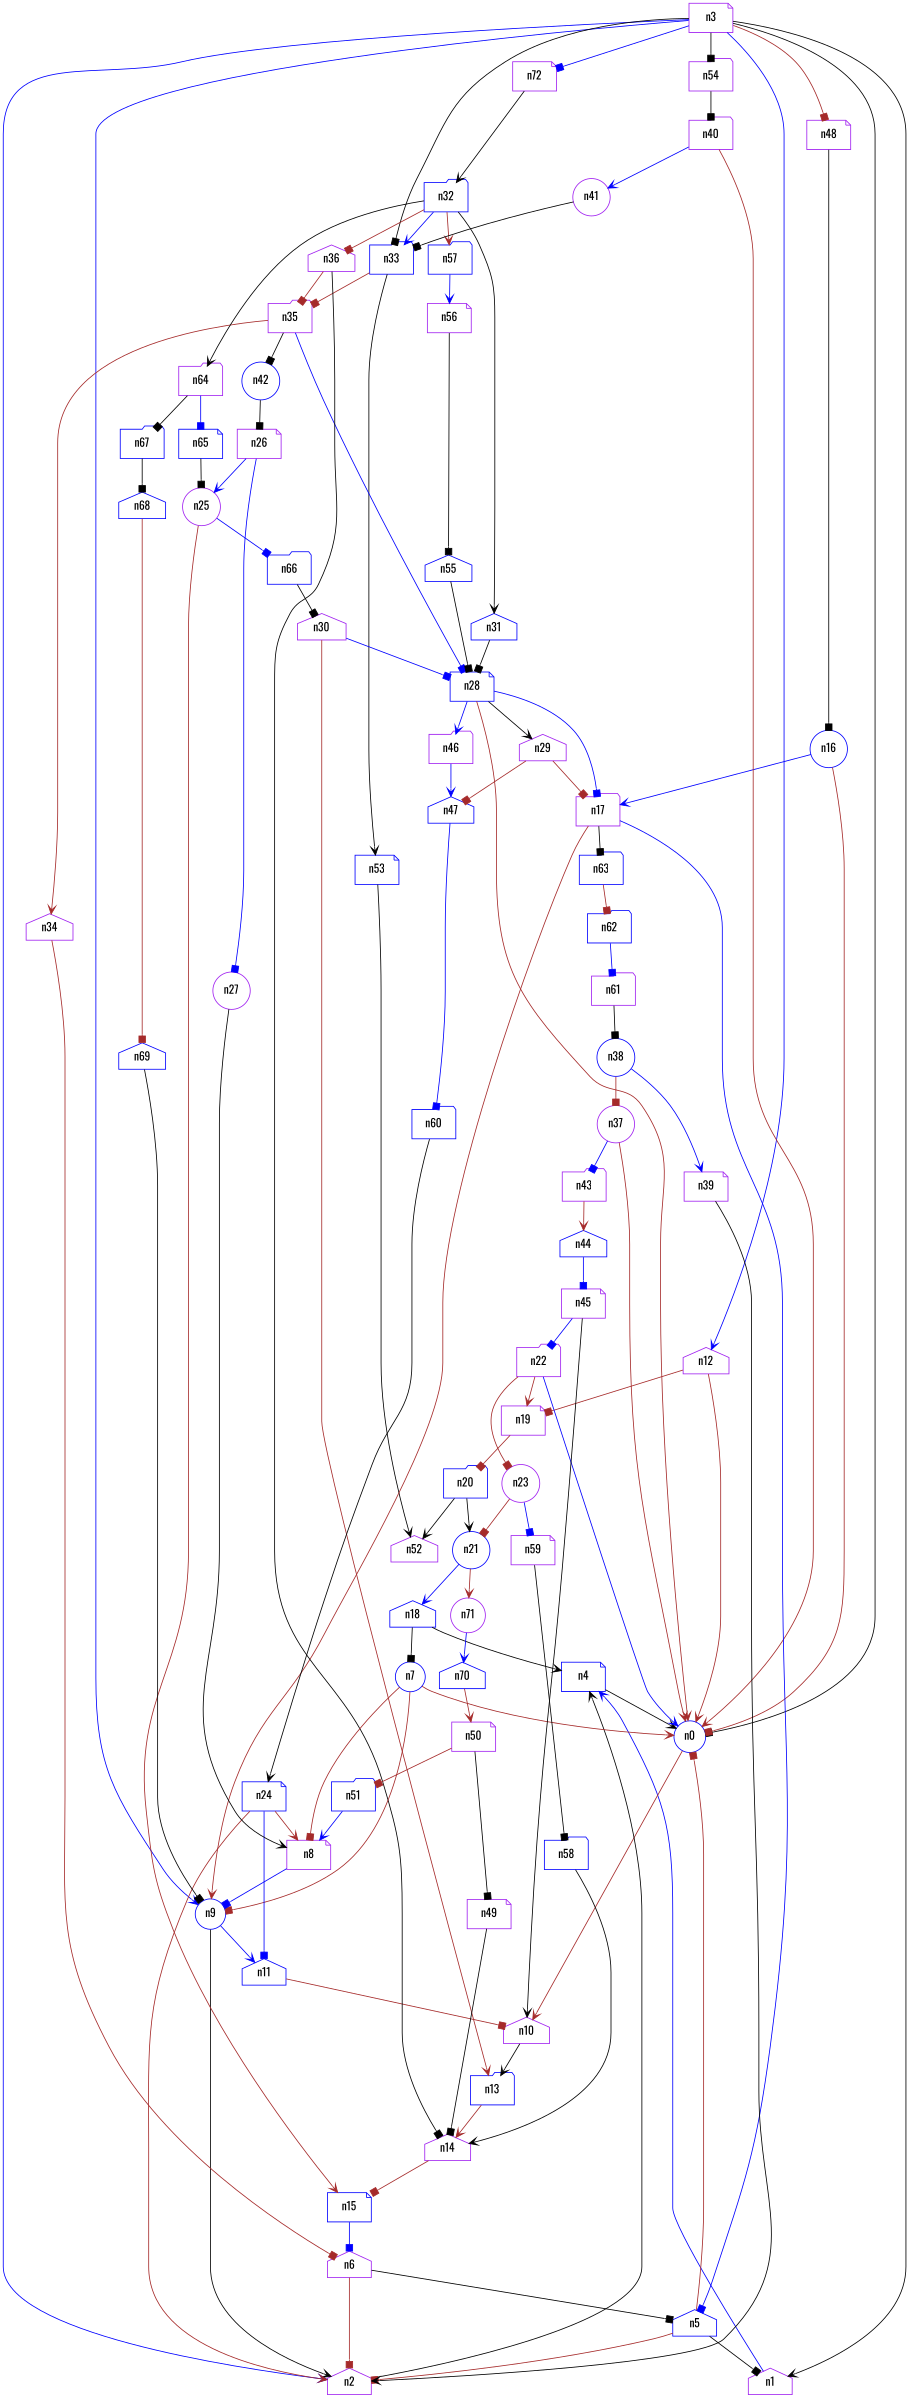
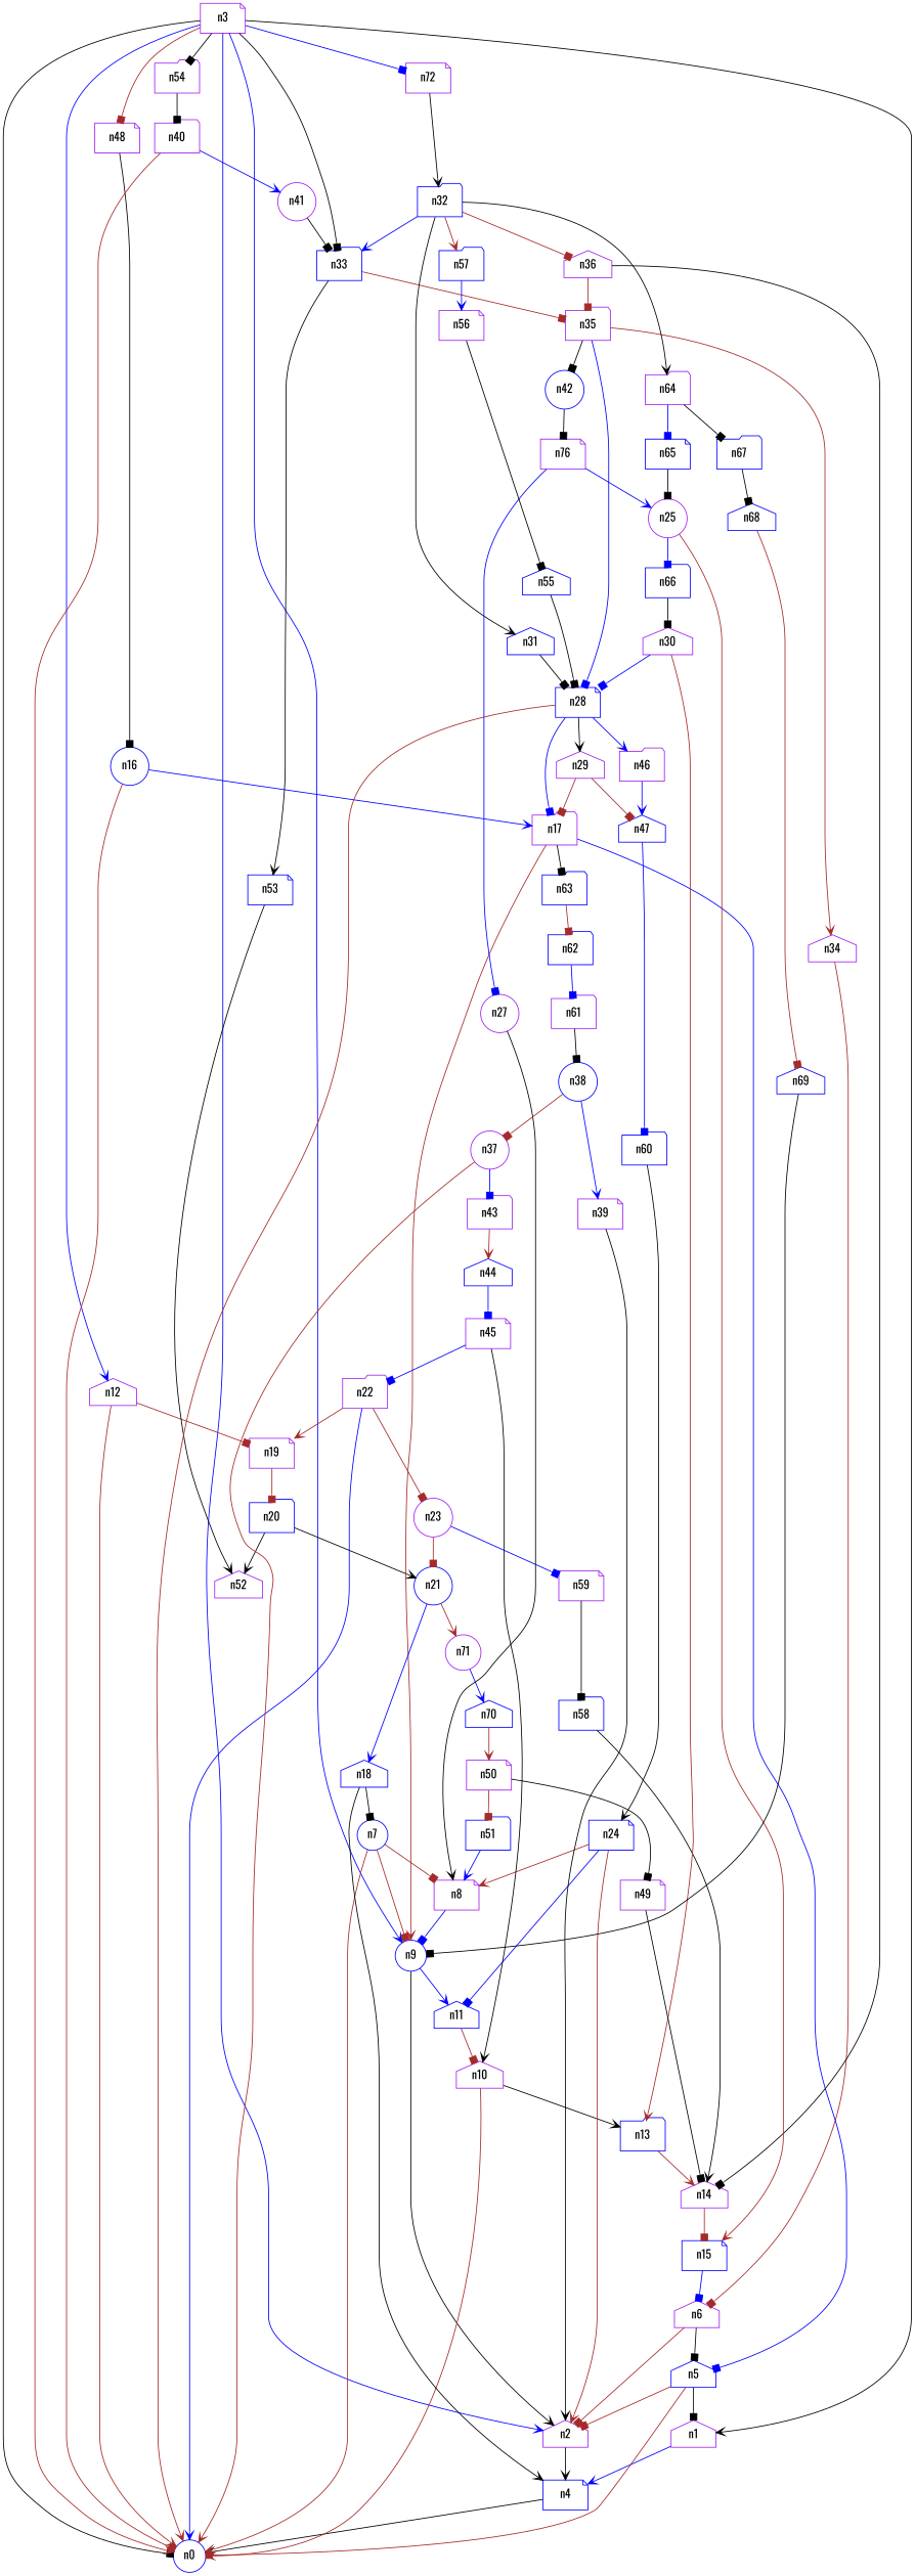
  digraph {
    fontname=Oswald
    node [color=purple fontname=Oswald shape=house]
    edge [arrowhead=box color=black fontname=Oswald]
    n4 [color=blue shape=note]
    n1
    n0 [color=blue shape=circle]
    n2
    n3 [shape=note]
    n9 [color=blue shape=circle]
    n12
    n33 [color=blue shape=folder]
    n48 [shape=note]
    n54 [shape=folder]
    n72 [shape=note]
    n11 [color=blue]
    n19 [shape=note]
    n35 [shape=folder]
    n53 [color=blue shape=note]
    n16 [color=blue shape=circle]
    n40 [shape=folder]
    n32 [color=blue shape=folder]
    n10
    n20 [color=blue shape=folder]
    n28 [color=blue shape=note]
    n34
    n42 [color=blue shape=circle]
    n52
    n17 [shape=folder]
    n41 [shape=circle]
    n31 [color=blue]
    n36
    n57 [color=blue shape=folder]
    n64 [shape=folder]
    n5 [color=blue]
    n6
    n7 [color=blue shape=circle]
    n8 [shape=note]
    n13 [color=blue shape=folder]
    n14
    n15 [color=blue shape=note]
    n21 [color=blue shape=circle]
    n63 [color=blue shape=folder]
    n62 [color=blue shape=folder]
    n61 [shape=folder]
    n18 [color=blue]
    n71 [shape=circle]
    n70 [color=blue]
    n50 [shape=note]
    n22 [shape=folder]
    n23 [shape=circle]
    n59 [shape=note]
    n58 [color=blue shape=folder]
    n24 [color=blue shape=note]
    n25 [shape=circle]
    n66 [color=blue shape=folder]
    n30
-   n26 [shape=note]
+   n26 [shape=note label=n76]
    n27 [shape=circle]
    n29
    n46 [shape=folder]
    n47 [color=blue]
    n60 [color=blue shape=folder]
    n56 [shape=note]
    n65 [color=blue shape=note]
    n67 [color=blue shape=folder]
    n55 [color=blue]
    n68 [color=blue]
    n37 [shape=circle]
    n43 [shape=folder]
    n44 [color=blue]
    n45 [shape=note]
    n38 [color=blue shape=circle]
    n39 [shape=note]
    n49 [shape=note]
    n51 [color=blue shape=folder]
    n69 [color=blue]
    n4 -> n0 [arrowhead=vee]
    n1 -> n4 [arrowhead=vee color=blue]
    n2 -> n4 [arrowhead=vee]
    n3 -> n1 [arrowhead=vee]
    n3 -> n0
    n3 -> n2 [arrowhead=vee color=blue]
    n3 -> n9 [arrowhead=vee color=blue]
    n3 -> n12 [arrowhead=vee color=blue]
    n3 -> n33
    n3 -> n48 [color=brown]
    n3 -> n54
    n3 -> n72 [color=blue]
    n9 -> n2 [arrowhead=vee]
    n9 -> n11 [arrowhead=vee color=blue]
    n12 -> n0 [arrowhead=vee color=brown]
    n12 -> n19 [color=brown]
    n33 -> n35 [color=brown]
    n33 -> n53 [arrowhead=vee]
    n48 -> n16
    n54 -> n40
    n72 -> n32 [arrowhead=vee]
    n11 -> n10 [color=brown]
    n19 -> n20 [color=brown]
    n35 -> n28 [color=blue]
    n35 -> n34 [arrowhead=vee color=brown]
    n35 -> n42
    n53 -> n52 [arrowhead=vee]
    n16 -> n0 [color=brown]
    n16 -> n17 [arrowhead=vee color=blue]
    n40 -> n0 [arrowhead=vee color=brown]
    n40 -> n41 [arrowhead=vee color=blue]
    n32 -> n33 [arrowhead=vee color=blue]
    n32 -> n31 [arrowhead=vee]
    n32 -> n36 [color=brown]
    n32 -> n57 [arrowhead=vee color=brown]
    n32 -> n64 [arrowhead=vee]
-   n0 -> n10 [arrowhead=vee color=brown]
+   n10 -> n0 [arrowhead=vee color=brown]
    n10 -> n13 [arrowhead=vee]
    n20 -> n52 [arrowhead=vee]
    n20 -> n21 [arrowhead=vee]
    n28 -> n0 [arrowhead=vee color=brown]
    n28 -> n17 [color=blue]
    n28 -> n29 [arrowhead=vee]
    n28 -> n46 [arrowhead=vee color=blue]
    n34 -> n6 [color=brown]
    n42 -> n26
    n17 -> n9 [arrowhead=vee color=brown]
    n17 -> n5 [color=blue]
    n17 -> n63
    n41 -> n33
    n31 -> n28
    n36 -> n35 [color=brown]
    n36 -> n14
    n57 -> n56 [arrowhead=vee color=blue]
    n64 -> n65 [color=blue]
    n64 -> n67
    n5 -> n1
    n5 -> n0 [color=brown]
    n5 -> n2 [color=brown]
    n6 -> n2 [color=brown]
    n6 -> n5
    n7 -> n0 [arrowhead=vee color=brown]
    n7 -> n9 [color=brown]
    n7 -> n8 [color=brown]
    n8 -> n9 [color=blue]
    n13 -> n14 [arrowhead=vee color=brown]
    n14 -> n15 [color=brown]
    n15 -> n6 [color=blue]
    n21 -> n18 [arrowhead=vee color=blue]
    n21 -> n71 [arrowhead=vee color=brown]
    n63 -> n62 [color=brown]
    n62 -> n61 [color=blue]
    n61 -> n38
    n18 -> n4 [arrowhead=vee]
    n18 -> n7
    n71 -> n70 [arrowhead=vee color=blue]
    n70 -> n50 [arrowhead=vee color=brown]
    n50 -> n49
    n50 -> n51 [color=brown]
    n22 -> n0 [arrowhead=vee color=blue]
    n22 -> n19 [arrowhead=vee color=brown]
    n22 -> n23 [color=brown]
    n23 -> n21 [color=brown]
    n23 -> n59 [color=blue]
    n59 -> n58
    n58 -> n14 [arrowhead=vee]
    n24 -> n2 [arrowhead=vee color=brown]
    n24 -> n11 [color=blue]
    n24 -> n8 [arrowhead=vee color=brown]
    n25 -> n15 [arrowhead=vee color=brown]
    n25 -> n66 [color=blue]
    n66 -> n30
    n30 -> n28 [color=blue]
    n30 -> n13 [arrowhead=vee color=brown]
    n26 -> n25 [arrowhead=vee color=blue]
    n26 -> n27 [color=blue]
    n27 -> n8 [arrowhead=vee]
    n29 -> n17 [color=brown]
    n29 -> n47 [color=brown]
    n46 -> n47 [arrowhead=vee color=blue]
    n47 -> n60 [color=blue]
    n60 -> n24 [arrowhead=vee]
    n56 -> n55
    n65 -> n25
    n67 -> n68
    n55 -> n28
    n68 -> n69 [color=brown]
    n37 -> n0 [arrowhead=vee color=brown]
    n37 -> n43 [color=blue]
    n43 -> n44 [arrowhead=vee color=brown]
    n44 -> n45 [color=blue]
    n45 -> n10 [arrowhead=vee]
    n45 -> n22 [color=blue]
    n38 -> n37 [color=brown]
    n38 -> n39 [arrowhead=vee color=blue]
    n39 -> n2 [arrowhead=vee]
    n49 -> n14
    n51 -> n8 [arrowhead=vee color=blue]
    n69 -> n9
  }
